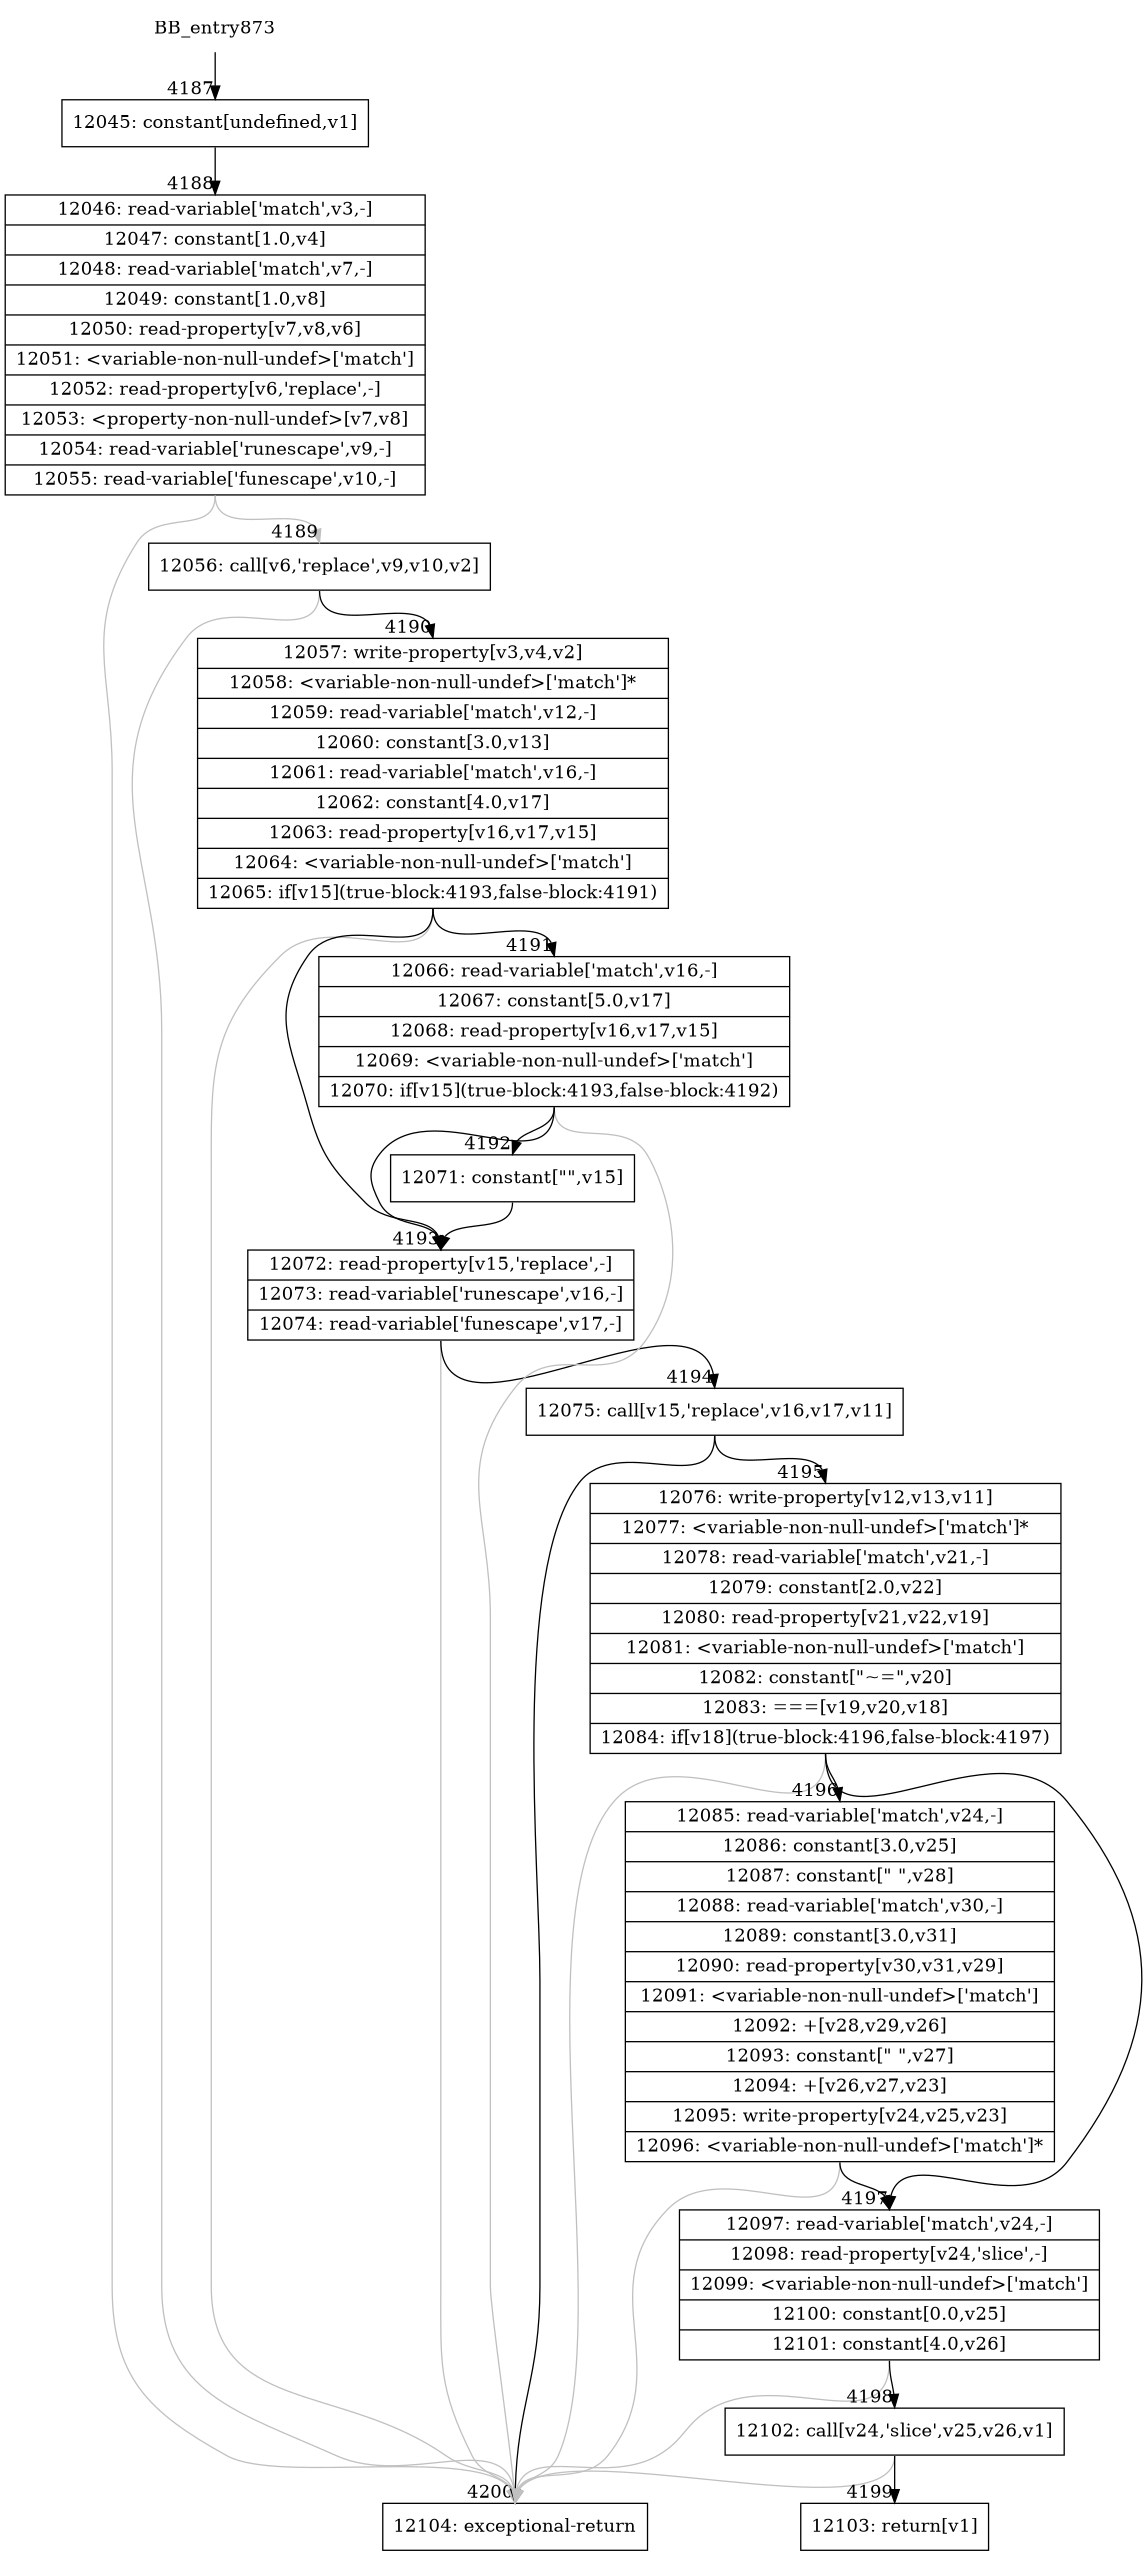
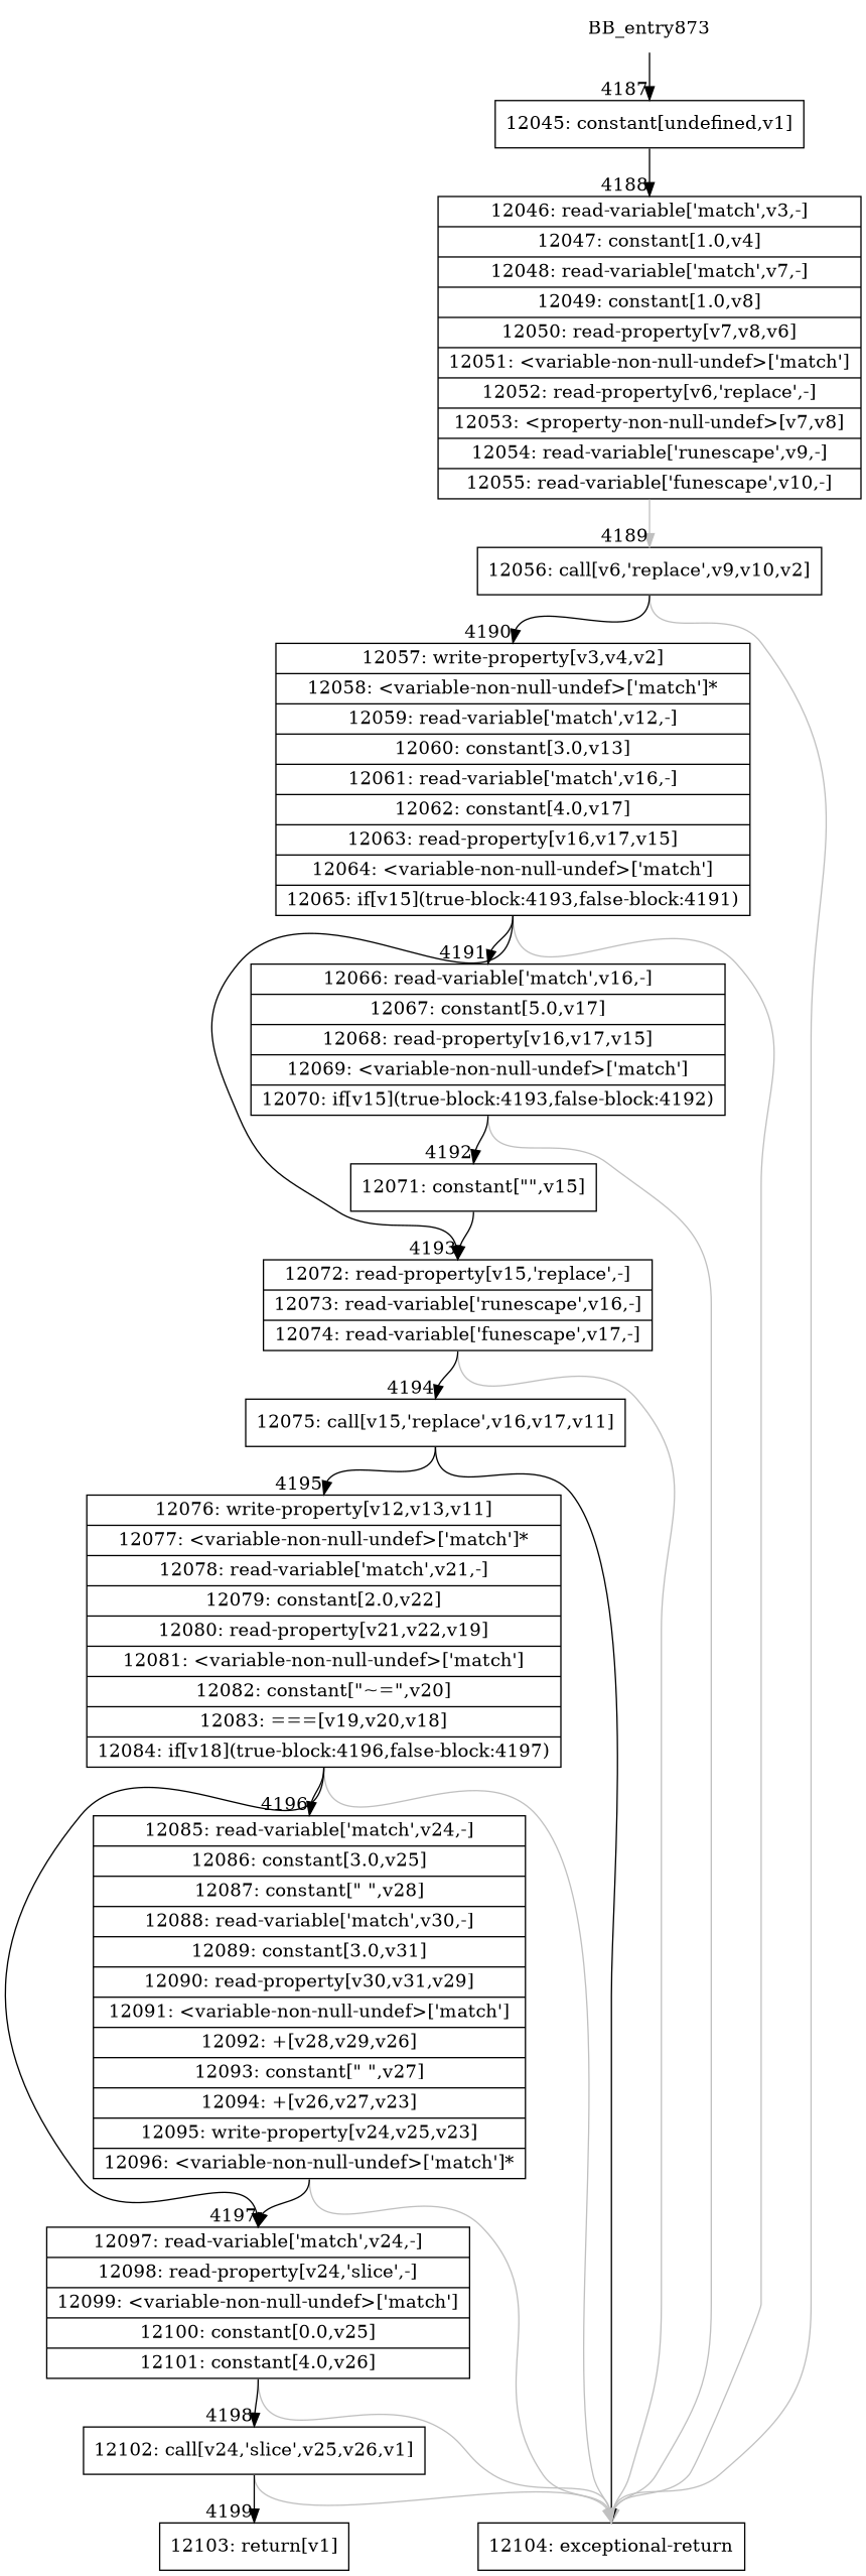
  digraph {
    rankdir=TD
    node [shape=record]
    edge [headport=n tailport=s]
    n1 [label=BB_entry873 shape=none]
    n2 [label="{12045: constant[undefined,v1]}"]
    n3 [label="{12046: read-variable['match',v3,-]|12047: constant[1.0,v4]|12048: read-variable['match',v7,-]|12049: constant[1.0,v8]|12050: read-property[v7,v8,v6]|12051: \<variable-non-null-undef\>['match']|12052: read-property[v6,'replace',-]|12053: \<property-non-null-undef\>[v7,v8]|12054: read-variable['runescape',v9,-]|12055: read-variable['funescape',v10,-]}"]
    n4 [label="{12056: call[v6,'replace',v9,v10,v2]}"]
    n5 [label="{12104: exceptional-return}"]
    n6 [label="{12057: write-property[v3,v4,v2]|12058: \<variable-non-null-undef\>['match']*|12059: read-variable['match',v12,-]|12060: constant[3.0,v13]|12061: read-variable['match',v16,-]|12062: constant[4.0,v17]|12063: read-property[v16,v17,v15]|12064: \<variable-non-null-undef\>['match']|12065: if[v15](true-block:4193,false-block:4191)}"]
    n7 [label="{12072: read-property[v15,'replace',-]|12073: read-variable['runescape',v16,-]|12074: read-variable['funescape',v17,-]}"]
    n8 [label="{12066: read-variable['match',v16,-]|12067: constant[5.0,v17]|12068: read-property[v16,v17,v15]|12069: \<variable-non-null-undef\>['match']|12070: if[v15](true-block:4193,false-block:4192)}"]
    n9 [label="{12075: call[v15,'replace',v16,v17,v11]}"]
    n10 [label="{12071: constant[\"\",v15]}"]
    n11 [label="{12076: write-property[v12,v13,v11]|12077: \<variable-non-null-undef\>['match']*|12078: read-variable['match',v21,-]|12079: constant[2.0,v22]|12080: read-property[v21,v22,v19]|12081: \<variable-non-null-undef\>['match']|12082: constant[\"~=\",v20]|12083: ===[v19,v20,v18]|12084: if[v18](true-block:4196,false-block:4197)}"]
    n12 [label="{12085: read-variable['match',v24,-]|12086: constant[3.0,v25]|12087: constant[\" \",v28]|12088: read-variable['match',v30,-]|12089: constant[3.0,v31]|12090: read-property[v30,v31,v29]|12091: \<variable-non-null-undef\>['match']|12092: +[v28,v29,v26]|12093: constant[\" \",v27]|12094: +[v26,v27,v23]|12095: write-property[v24,v25,v23]|12096: \<variable-non-null-undef\>['match']*}"]
    n13 [label="{12097: read-variable['match',v24,-]|12098: read-property[v24,'slice',-]|12099: \<variable-non-null-undef\>['match']|12100: constant[0.0,v25]|12101: constant[4.0,v26]}"]
    n14 [label="{12102: call[v24,'slice',v25,v26,v1]}"]
    n15 [label="{12103: return[v1]}"]
    n1 -> n2 [headlabel="    4187"]
    n2 -> n3 [headlabel="      4188"]
    n3 -> n4 [color=gray headlabel="      4189"]
-   n3 -> n5 [color=gray headlabel="      4200"]
    n4 -> n5 [color=gray]
    n4 -> n6 [headlabel="      4190"]
    n6 -> n5 [color=gray]
    n6 -> n7 [headlabel="      4193"]
    n6 -> n8 [headlabel="      4191"]
    n7 -> n5 [color=gray]
    n7 -> n9 [headlabel="      4194"]
    n8 -> n5 [color=gray]
-   n8 -> n7
    n8 -> n10 [headlabel="      4192"]
    n9 -> n5 [color=black]
    n9 -> n11 [headlabel="      4195"]
    n10 -> n7
    n11 -> n5 [color=gray]
    n11 -> n12 [headlabel="      4196"]
    n11 -> n13 [headlabel="      4197"]
    n12 -> n5 [color=gray]
    n12 -> n13
    n13 -> n5 [color=gray]
    n13 -> n14 [headlabel="      4198"]
    n14 -> n5 [color=gray]
    n14 -> n15 [headlabel="      4199"]
  }
